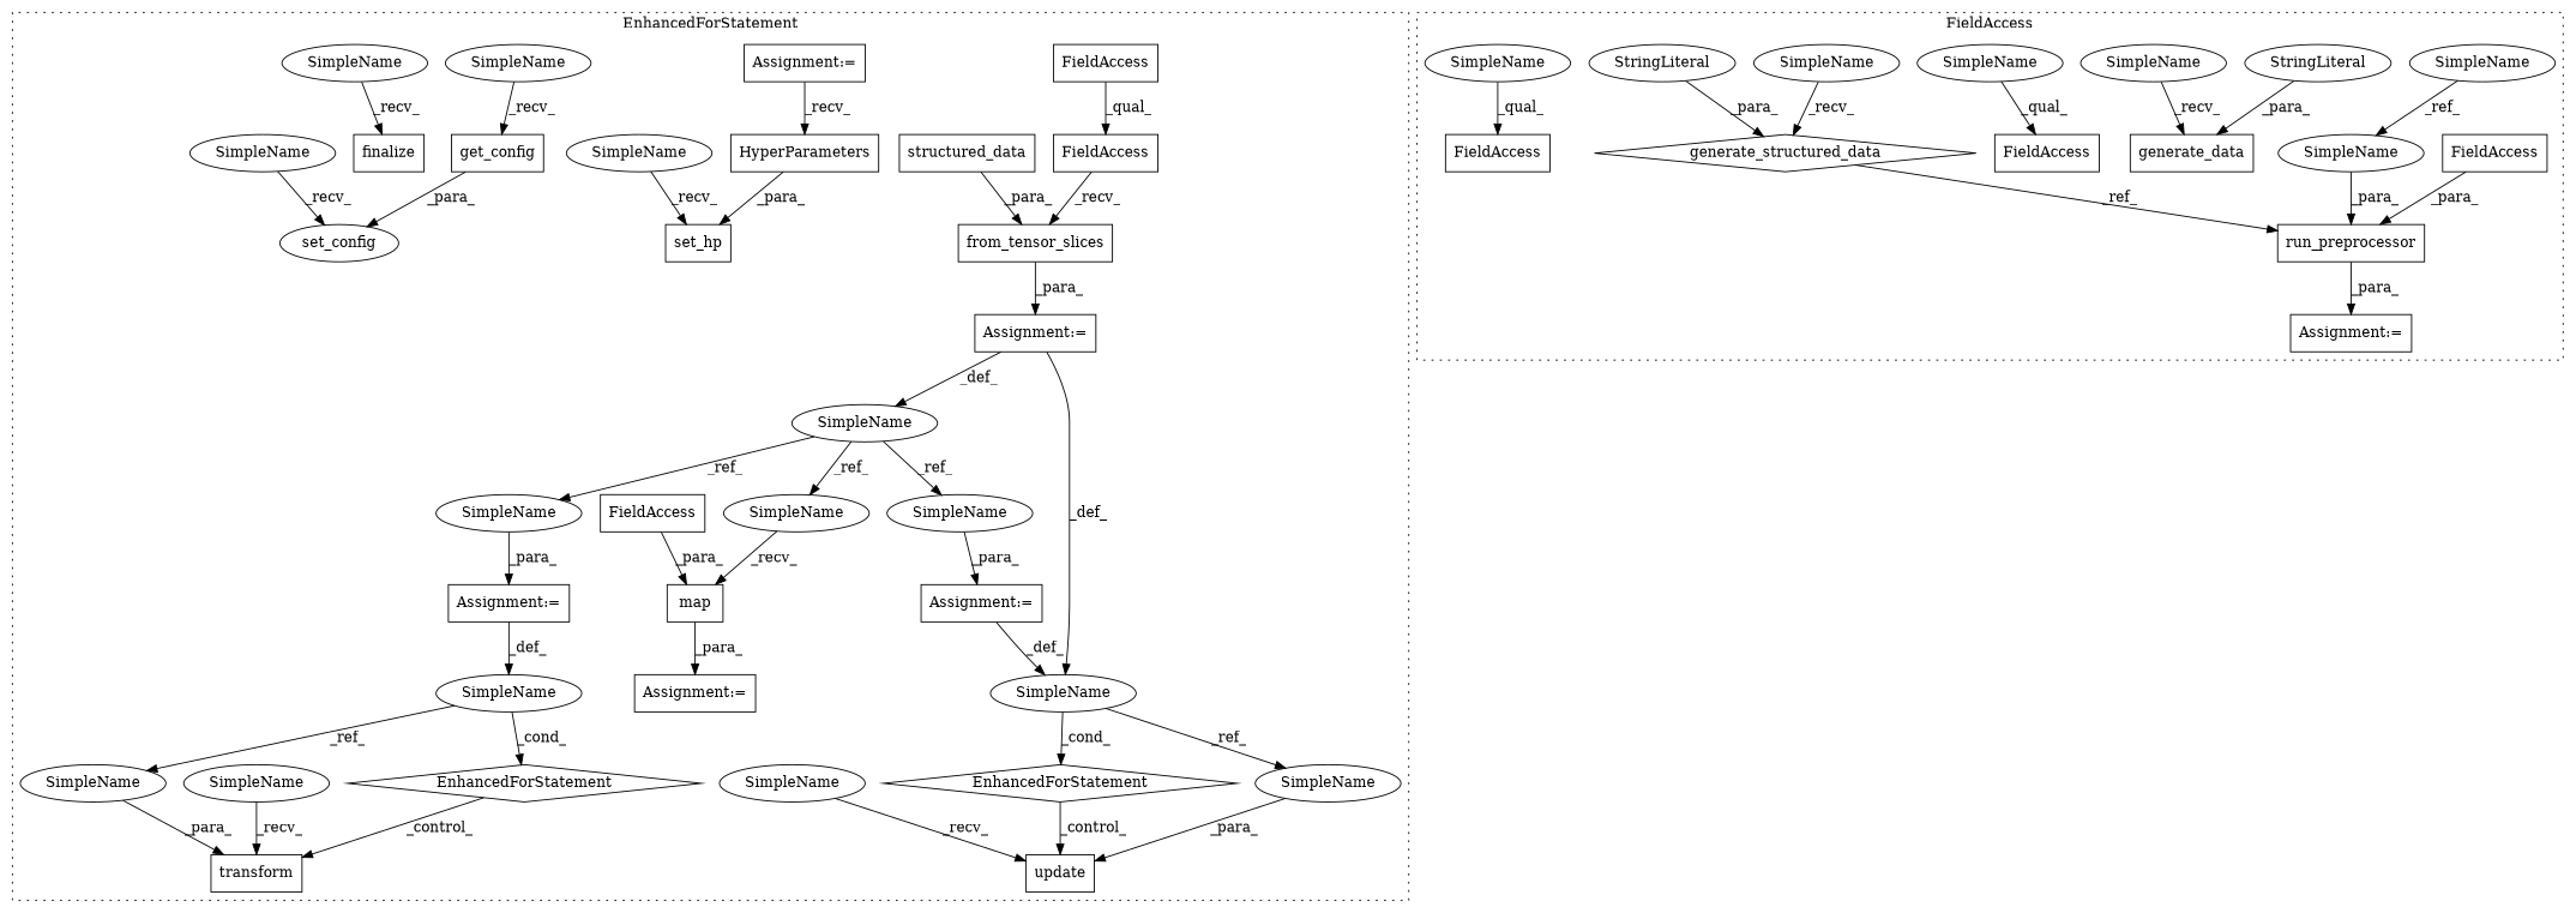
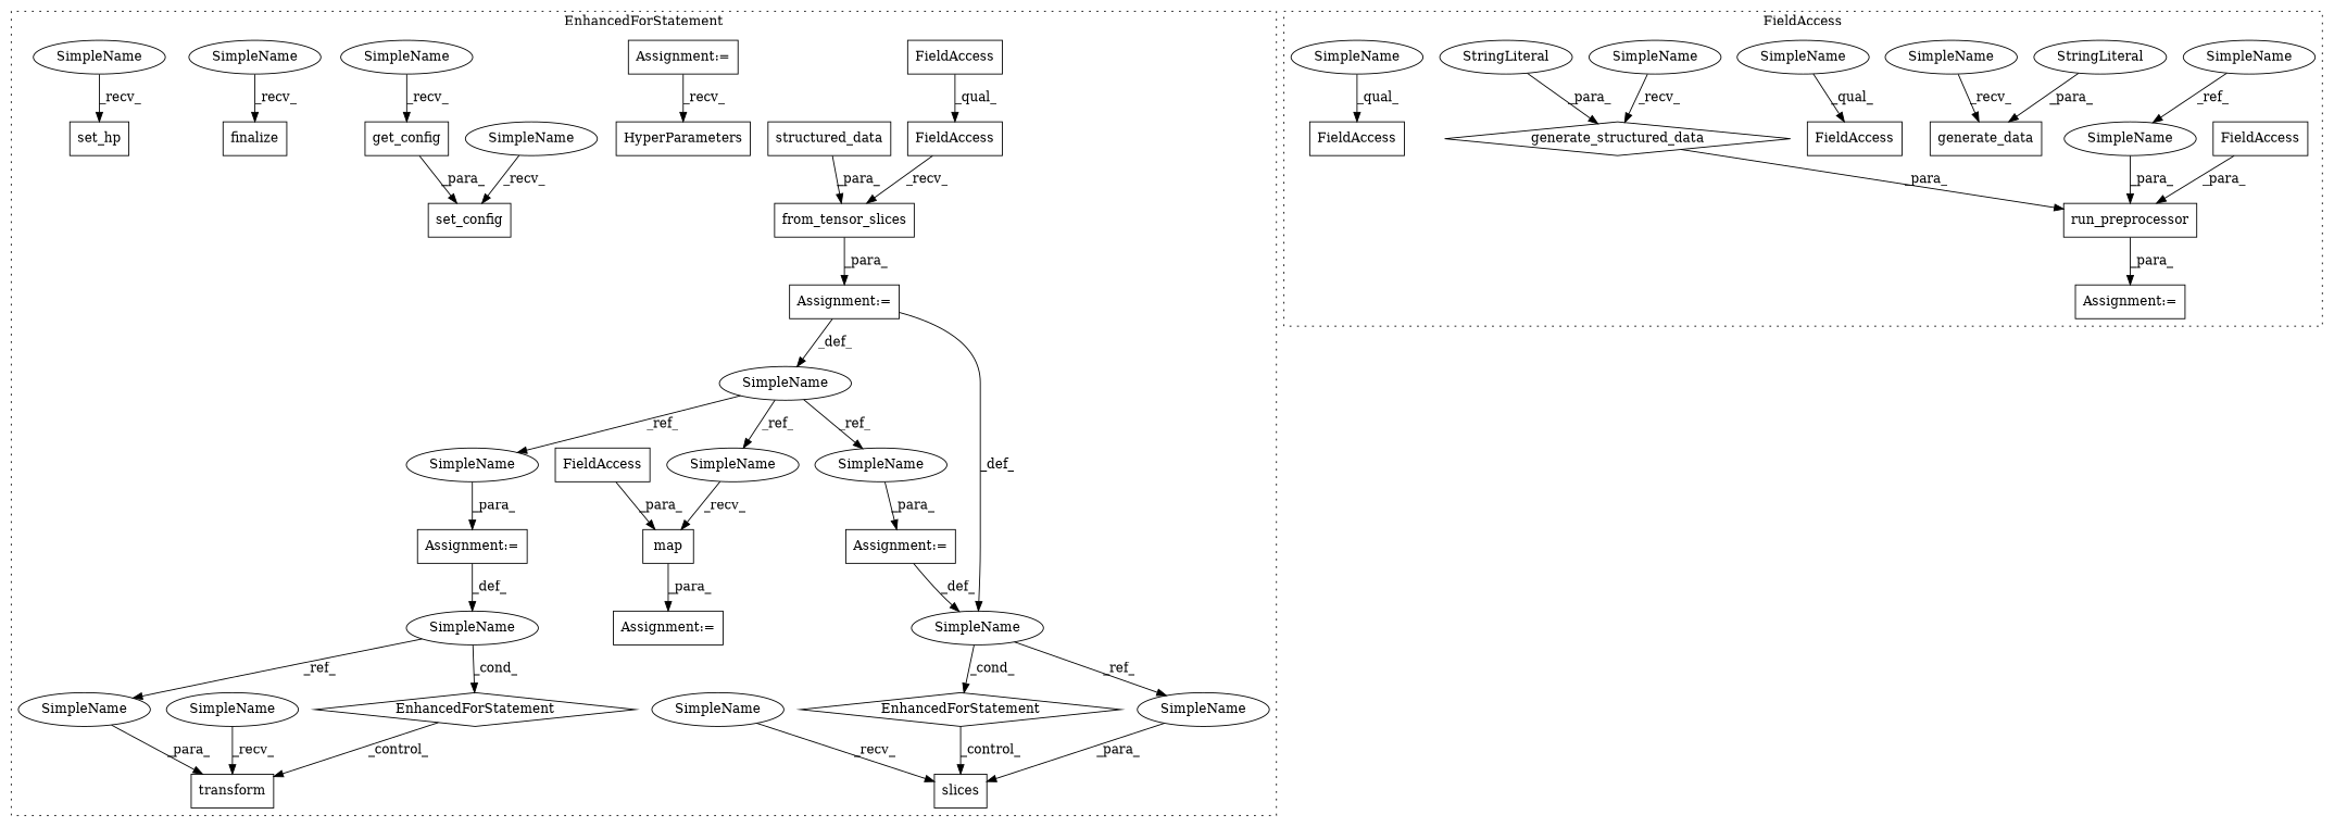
  digraph {
    node [a=42 l=7 s="5800,5868" shape=box]
    n1 [a=70 l="53,2" label=EnhancedForStatement shape=diamond]
    n2 [l=1 label=SimpleName s=5857 shape=ellipse]
    n3 [a=32 l="10,1" label=transform s="5886,5897"]
    n4 [a=7 l=1 label="Assignment:=" s=5368]
    n5 [a=70 l="53,2" label=EnhancedForStatement s="5623,5691" shape=diamond]
    n6 [a=32 l="19,1" label=from_tensor_slices s="5393,5416"]
    n7 [a=22 l=23 label=FieldAccess s=5369]
    n8 [a=22 l=15 label=FieldAccess s=5369]
    n9 [a=7 l="53,2" label="Assignment:=" s="5623,5691"]
    n10 [a=7 l="53,2" label="Assignment:="]
-   n11 [a=32 l="7,1" label=update s="5709,5717"]
+   n11 [a=32 l="7,1" label=slices s="5709,5717"]
    n12 [label=SimpleName s=5361 shape=ellipse]
    n13 [l=1 label=SimpleName s=5680 shape=ellipse]
    n14 [a=7 l=1 label="Assignment:=" s=6131]
    n15 [a=32 l="4,1" label=map s="6140,6152"]
    n16 [a=22 l=8 label=FieldAccess s=6144]
    n17 [a=32 l="7,1" label=set_hp s="5581,5616"]
    n18 [a=32 l=17 label=HyperParameters s=5599]
    n19 [a=32 l=10 label=finalize s=5738]
-   n20 [a=32 l="11,1" label=set_config s="5762,5793" shape=ellipse]
+   n20 [a=32 l="11,1" label=set_config s="5762,5793"]
    n21 [a=32 l=17 label=structured_data s=5338]
    n22 [a=7 l=10 label="Assignment:=" s=5300]
    n23 [a=32 l=12 label=get_config s=5781]
    n24 [l=1 label=SimpleName s=5716 shape=ellipse]
    n25 [l=1 label=SimpleName s=5896 shape=ellipse]
    n26 [label=SimpleName s=5684 shape=ellipse]
    n27 [label=SimpleName s=6132 shape=ellipse]
    n28 [label=SimpleName s=5861 shape=ellipse]
    n29 [label=SimpleName s=5754 shape=ellipse]
    n30 [label=SimpleName s=5773 shape=ellipse]
    n31 [label=SimpleName s=5730 shape=ellipse]
    n32 [label=SimpleName s=5878 shape=ellipse]
    n33 [label=SimpleName s=5701 shape=ellipse]
    n34 [label=SimpleName s=5573 shape=ellipse]
    n35 [a=32 l="17,1" label=run_preprocessor s="3482,3565"]
    n36 [a=22 l=18 label=FieldAccess s=3547]
    n37 [a=32 l="14,1" label=generate_data s="3522,3545"]
    n38 [a=45 l=9 label=StringLiteral s=3536 shape=ellipse]
    n39 [a=7 l=1 label="Assignment:=" s=3481]
    n40 [a=22 l=30 label=FieldAccess s=3433]
    n41 [a=22 l=30 label=FieldAccess s=3402]
    n42 [label=SimpleName s=3306 shape=ellipse]
    n43 [a=32 l="25,1" label=generate_structured_data s="3265,3299" shape=diamond]
    n44 [a=45 l=9 label=StringLiteral s=3290 shape=ellipse]
    n45 [l=6 label=SimpleName s=3515 shape=ellipse]
    n46 [l=6 label=SimpleName s=3433 shape=ellipse]
    n47 [l=6 label=SimpleName s=3402 shape=ellipse]
    n48 [l=6 label=SimpleName s=3258 shape=ellipse]
    n49 [label=SimpleName s=3499 shape=ellipse]
    subgraph cluster_1 {
      label=EnhancedForStatement
      style=dotted
      n1
      n2
      n3
      n4
      n5
      n6
      n7
      n8
      n9
      n10
      n11
      n12
      n13
      n14
      n15
      n16
      n17
      n18
      n19
      n20
      n21
      n22
      n23
      n24
      n25
      n26
      n27
      n28
      n29
      n30
      n31
      n32
      n33
      n34
    }
    subgraph cluster_2 {
      label=FieldAccess
      style=dotted
      n35
      n36
      n37
      n38
      n39
      n40
      n41
      n42
      n43
      n44
      n45
      n46
      n47
      n48
      n49
    }
    n1 -> n3 [label=_control_]
    n2 -> n1 [label=_cond_]
    n2 -> n25 [label=_ref_]
    n4 -> n12 [label=_def_]
    n4 -> n13 [label=_def_]
    n5 -> n11 [label=_control_]
    n6 -> n4 [label=_para_]
    n7 -> n6 [label=_recv_]
    n8 -> n7 [label=_qual_]
    n9 -> n13 [label=_def_]
    n10 -> n2 [label=_def_]
    n12 -> n26 [label=_ref_]
    n12 -> n27 [label=_ref_]
    n12 -> n28 [label=_ref_]
    n13 -> n5 [label=_cond_]
    n13 -> n24 [label=_ref_]
    n15 -> n14 [label=_para_]
    n16 -> n15 [label=_para_]
-   n18 -> n17 [label=_para_]
    n21 -> n6 [label=_para_]
    n22 -> n18 [label=_recv_]
    n23 -> n20 [label=_para_]
    n24 -> n11 [label=_para_]
    n25 -> n3 [label=_para_]
    n26 -> n9 [label=_para_]
    n27 -> n15 [label=_recv_]
    n28 -> n10 [label=_para_]
    n29 -> n20 [label=_recv_]
    n30 -> n23 [label=_recv_]
    n31 -> n19 [label=_recv_]
    n32 -> n3 [label=_recv_]
    n33 -> n11 [label=_recv_]
    n34 -> n17 [label=_recv_]
    n35 -> n39 [label=_para_]
    n36 -> n35 [label=_para_]
    n38 -> n37 [label=_para_]
    n42 -> n49 [label=_ref_]
-   n43 -> n35 [label=_ref_]
+   n43 -> n35 [label=_para_]
    n44 -> n43 [label=_para_]
    n45 -> n37 [label=_recv_]
    n46 -> n40 [label=_qual_]
    n47 -> n41 [label=_qual_]
    n48 -> n43 [label=_recv_]
    n49 -> n35 [label=_para_]
  }
